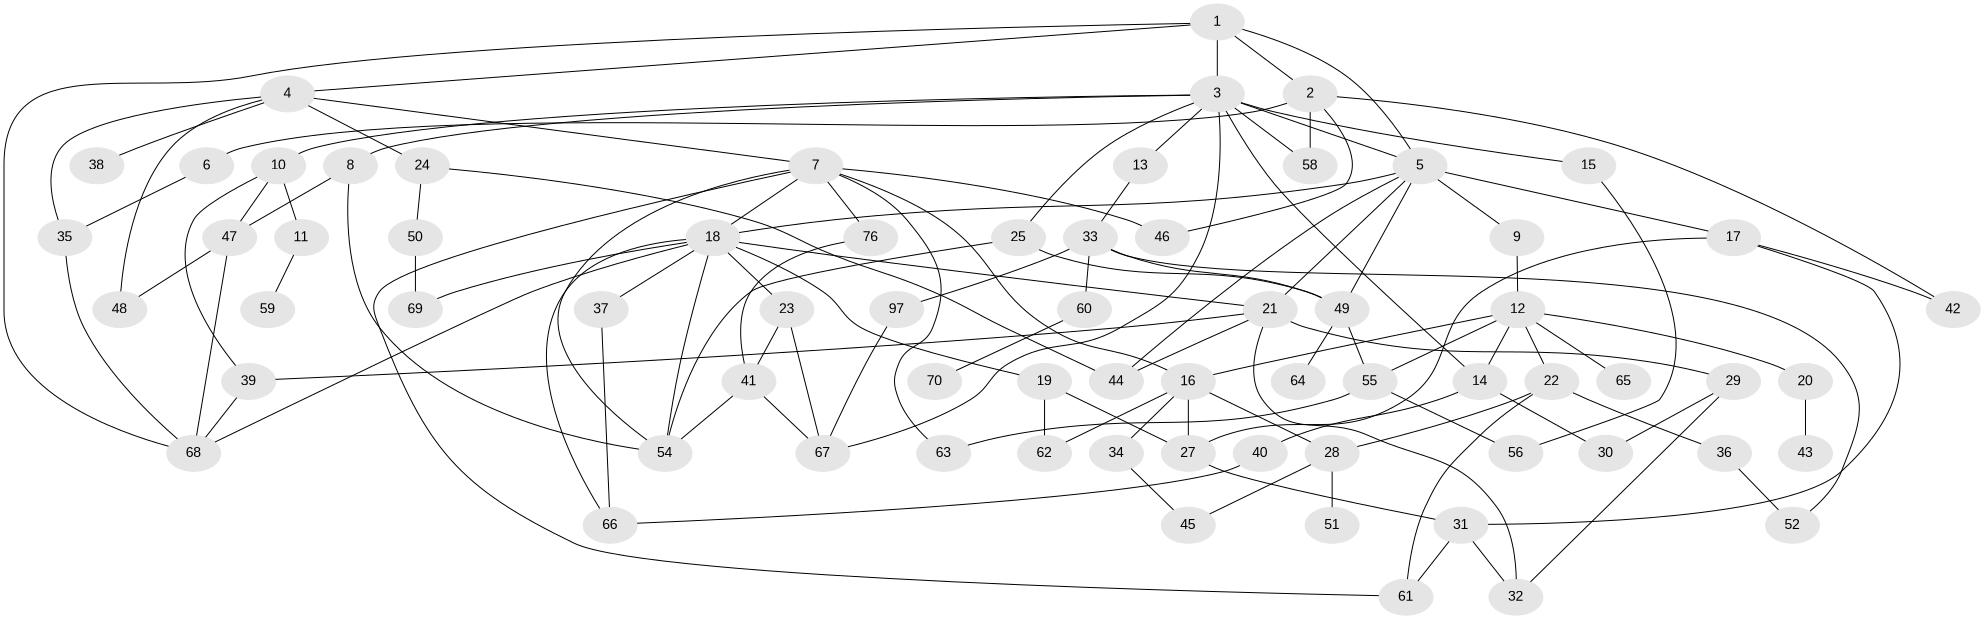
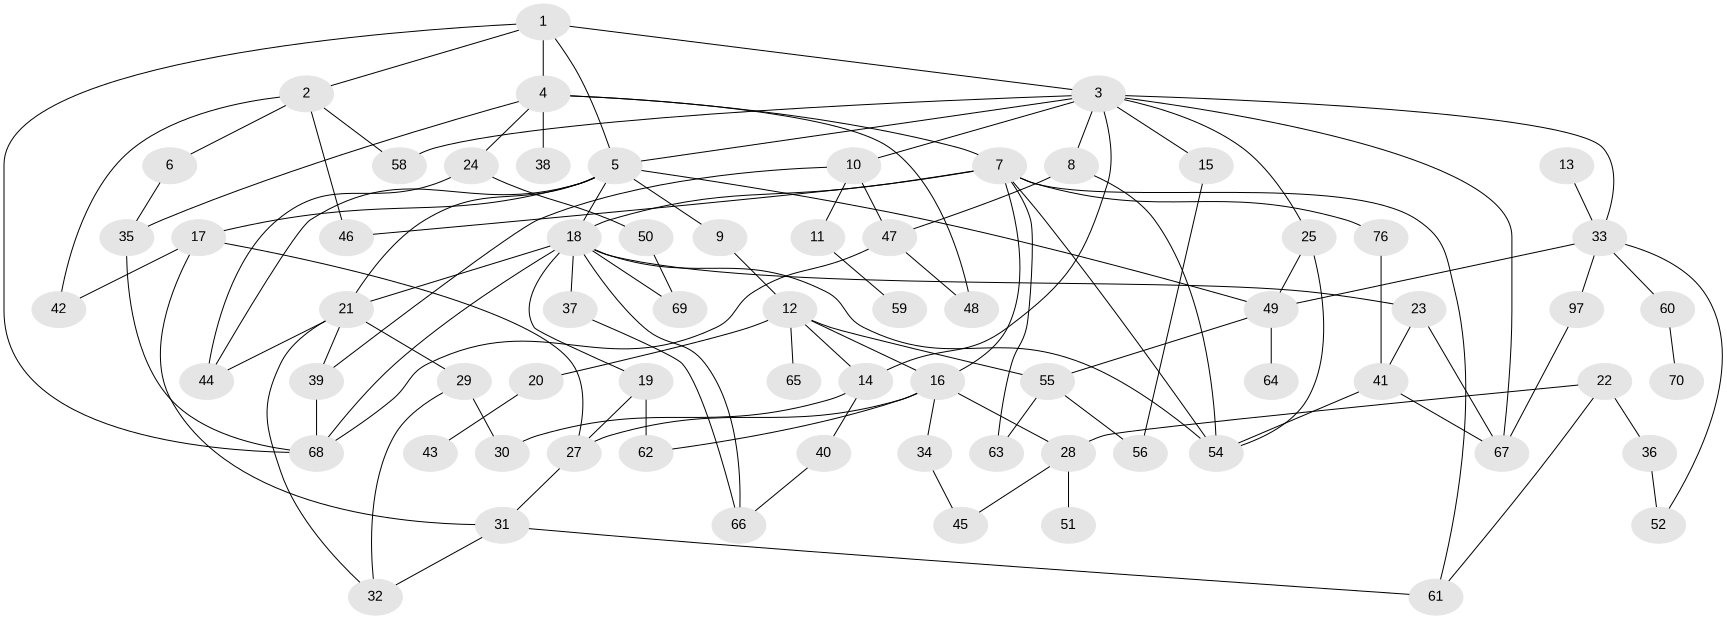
  graph {
    fontname="Liberation Sans"
    node [color=gray90 fontname="Liberation Sans" style=filled]
    edge [fontname="Liberation Sans" weight=1.0]
    1
    2
    3
    4
    5
    68
    6
    42
    46
    58
    8
    10
    13
    14
    15
    25
    67
    7
    24
    35
    38
    48
    9
    17
    18
    21
    44
    49
    54
    47
    11
    39
    33
    30
    40
    56
    16
    n38 [label=76]
    61
    63
    50
    12
    27
    31
    19
    23
    37
    66
    69
    29
    32
    55
    64
    28
    34
    62
    41
    20
    22
    65
    59
    43
    36
    52
    n65 [label=97]
    60
    45
    51
    70
    1 -- 2
    1 -- 3
    1 -- 4
    1 -- 5
    1 -- 68
    2 -- 6
    2 -- 42
    2 -- 46
    2 -- 58
    3 -- 5
    3 -- 58
    3 -- 8
    3 -- 10
-   3 -- 13
+   3 -- 33
    3 -- 14
    3 -- 15
    3 -- 25
    3 -- 67
    4 -- 7
    4 -- 24
    4 -- 35
    4 -- 38
    4 -- 48
    5 -- 9
    5 -- 17 [weight=3.0]
    5 -- 18
    5 -- 21
    5 -- 44
    5 -- 49
    6 -- 35
    8 -- 54
    8 -- 47
    10 -- 47
    10 -- 11
    10 -- 39
    13 -- 33
    14 -- 30
    14 -- 40
    15 -- 56
    25 -- 49
    25 -- 54
    7 -- 46
    7 -- 18
    7 -- 54
    7 -- 16
    7 -- n38
    7 -- 61
    7 -- 63
    24 -- 44
    24 -- 50 [weight=3.0]
    35 -- 68
    9 -- 12
    17 -- 42
    17 -- 27
    17 -- 31
    18 -- 68
    18 -- 21
    18 -- 54
    18 -- 19
    18 -- 23
    18 -- 37
    18 -- 66
    18 -- 69
    21 -- 44
    21 -- 39
    21 -- 29
    21 -- 32
    49 -- 55
    49 -- 64
    47 -- 68
    47 -- 48
    11 -- 59
    39 -- 68
    33 -- 49
    33 -- 52
    33 -- n65
    33 -- 60
    40 -- 66
    16 -- 27
    16 -- 28
    16 -- 34
    16 -- 62
    n38 -- 41
    50 -- 69
    12 -- 14
    12 -- 16
    12 -- 55
    12 -- 20
-   12 -- 22
    12 -- 65
    27 -- 31
    31 -- 61
    31 -- 32
    19 -- 27 [weight=2.0]
    19 -- 62
    23 -- 67
    23 -- 41
    37 -- 66
    29 -- 30
    29 -- 32
    55 -- 56
    55 -- 63
    28 -- 45
    28 -- 51
    34 -- 45
    41 -- 67
    41 -- 54
    20 -- 43
    22 -- 61
    22 -- 28
    22 -- 36
    36 -- 52
    n65 -- 67
    60 -- 70
  }
